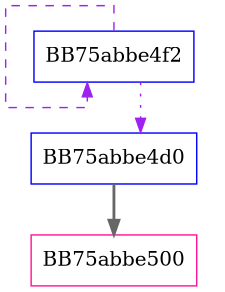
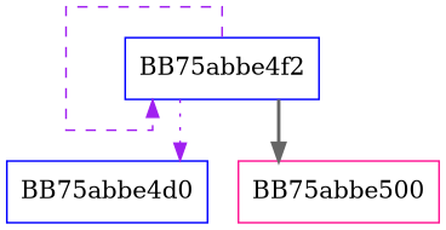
  digraph {
    splines=ortho
    node [color=blue shape=box]
    edge [color=purple]
    BB75abbe4f2
    BB75abbe4d0
    BB75abbe500 [color=deeppink]
    BB75abbe4f2 -> BB75abbe4f2 [style=dashed]
    BB75abbe4f2 -> BB75abbe4d0 [style=dotted]
-   BB75abbe4d0 -> BB75abbe500 [color=gray40 style=bold]
+   BB75abbe4f2 -> BB75abbe500 [color=gray40 style=bold]
  }
